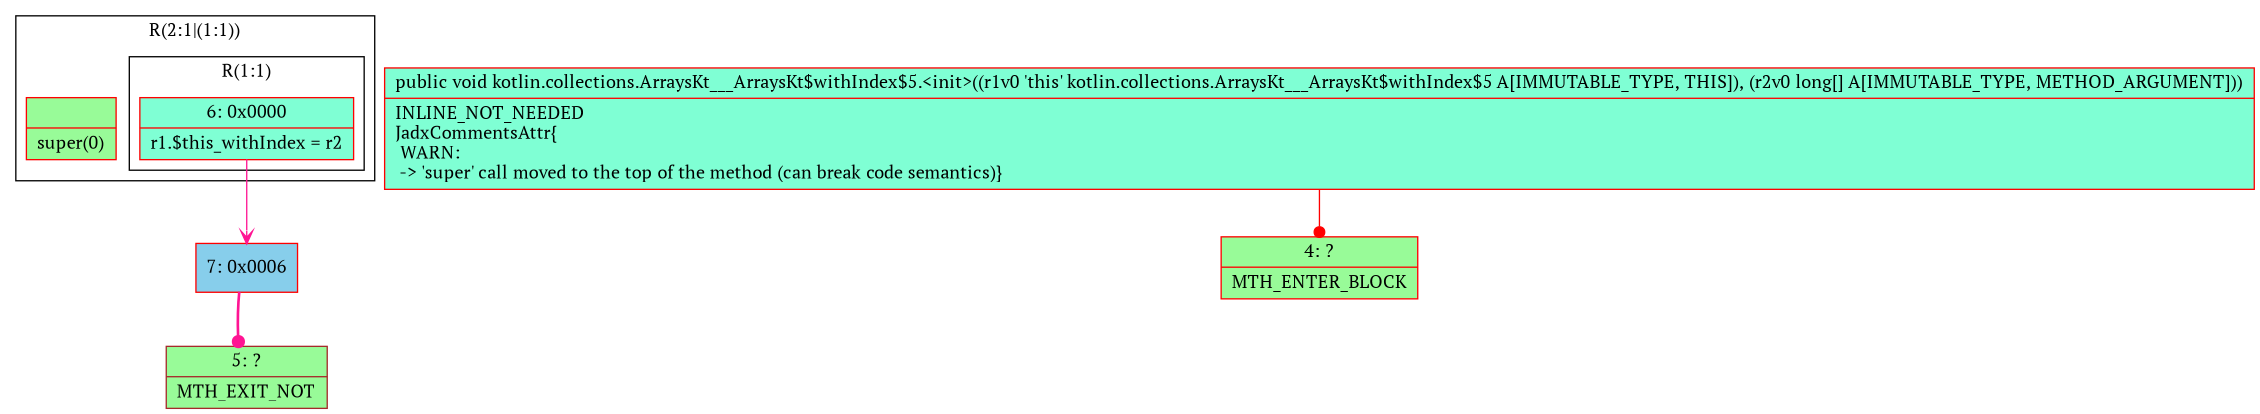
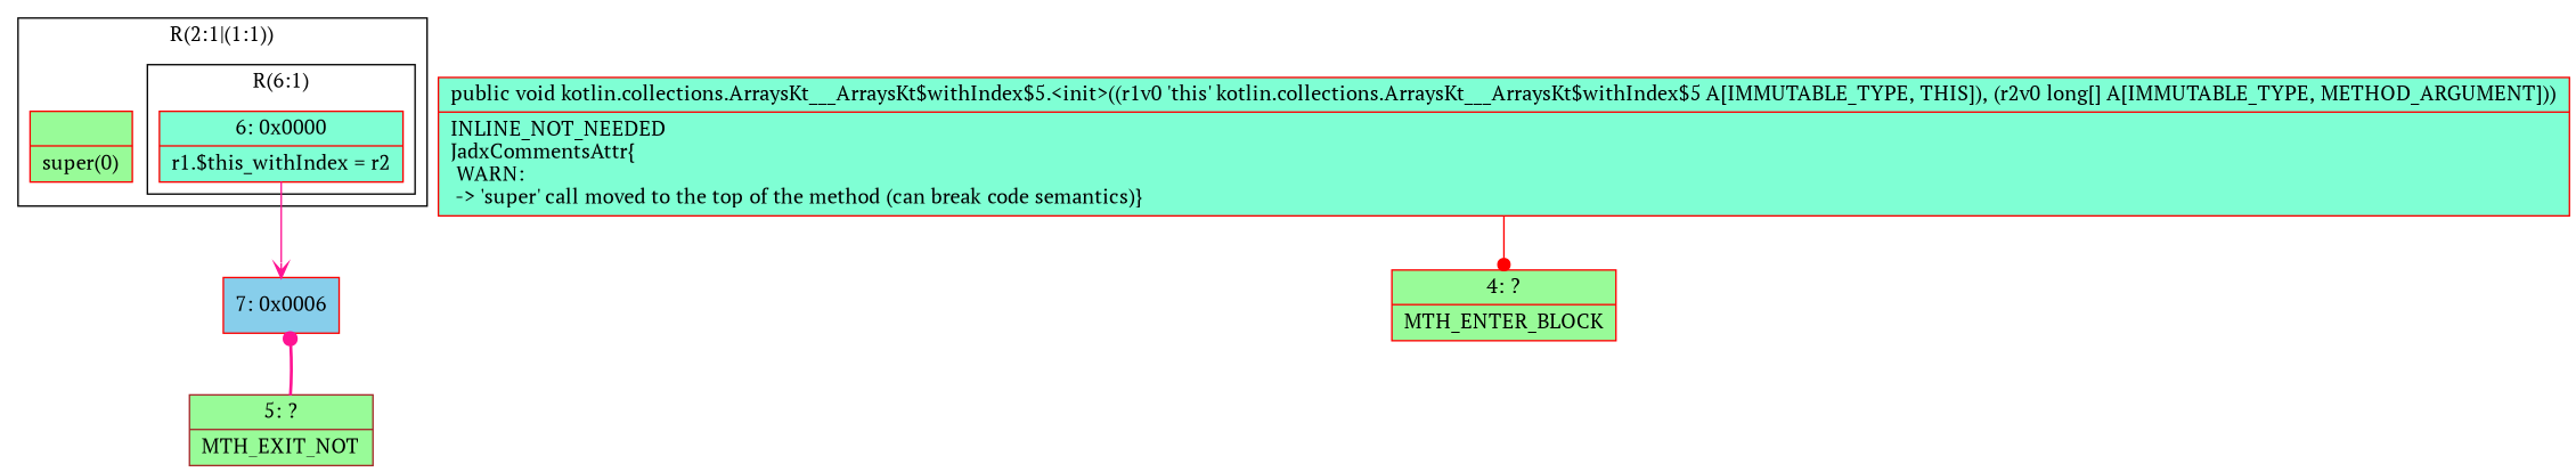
  digraph {
    fontname="PT Serif"
    node [color=red fillcolor=palegreen fontname="PT Serif" shape=record style=filled]
    edge [arrowhead=dot color=deeppink fontname="PT Serif" style=solid]
    n1 [fillcolor=aquamarine label="{6\:\ 0x0000|r1.$this_withIndex = r2\l}"]
    n2 [label="{|super(0)\l}"]
    n3 [fillcolor=skyblue label="{7\:\ 0x0006}"]
    n4 [color=brown label="{5\:\ ?|MTH_EXIT_NOT\l}"]
    n5 [label="{4\:\ ?|MTH_ENTER_BLOCK\l}"]
    n6 [fillcolor=aquamarine label="{public void kotlin.collections.ArraysKt___ArraysKt$withIndex$5.\<init\>((r1v0 'this' kotlin.collections.ArraysKt___ArraysKt$withIndex$5 A[IMMUTABLE_TYPE, THIS]), (r2v0 long[] A[IMMUTABLE_TYPE, METHOD_ARGUMENT]))  | INLINE_NOT_NEEDED\lJadxCommentsAttr\{\l WARN: \l \-\> 'super' call moved to the top of the method (can break code semantics)\}\l}"]
    subgraph cluster_1 {
      label="R(2:1|(1:1))"
      n2
      subgraph cluster_2 {
-       label="R(1:1)"
+       label="R(6:1)"
        n1
      }
    }
    n1 -> n3 [arrowhead=vee]
-   n3 -> n4 [style=bold]
+   n4 -> n3 [style=bold]
    n6 -> n5 [color=red]
  }
